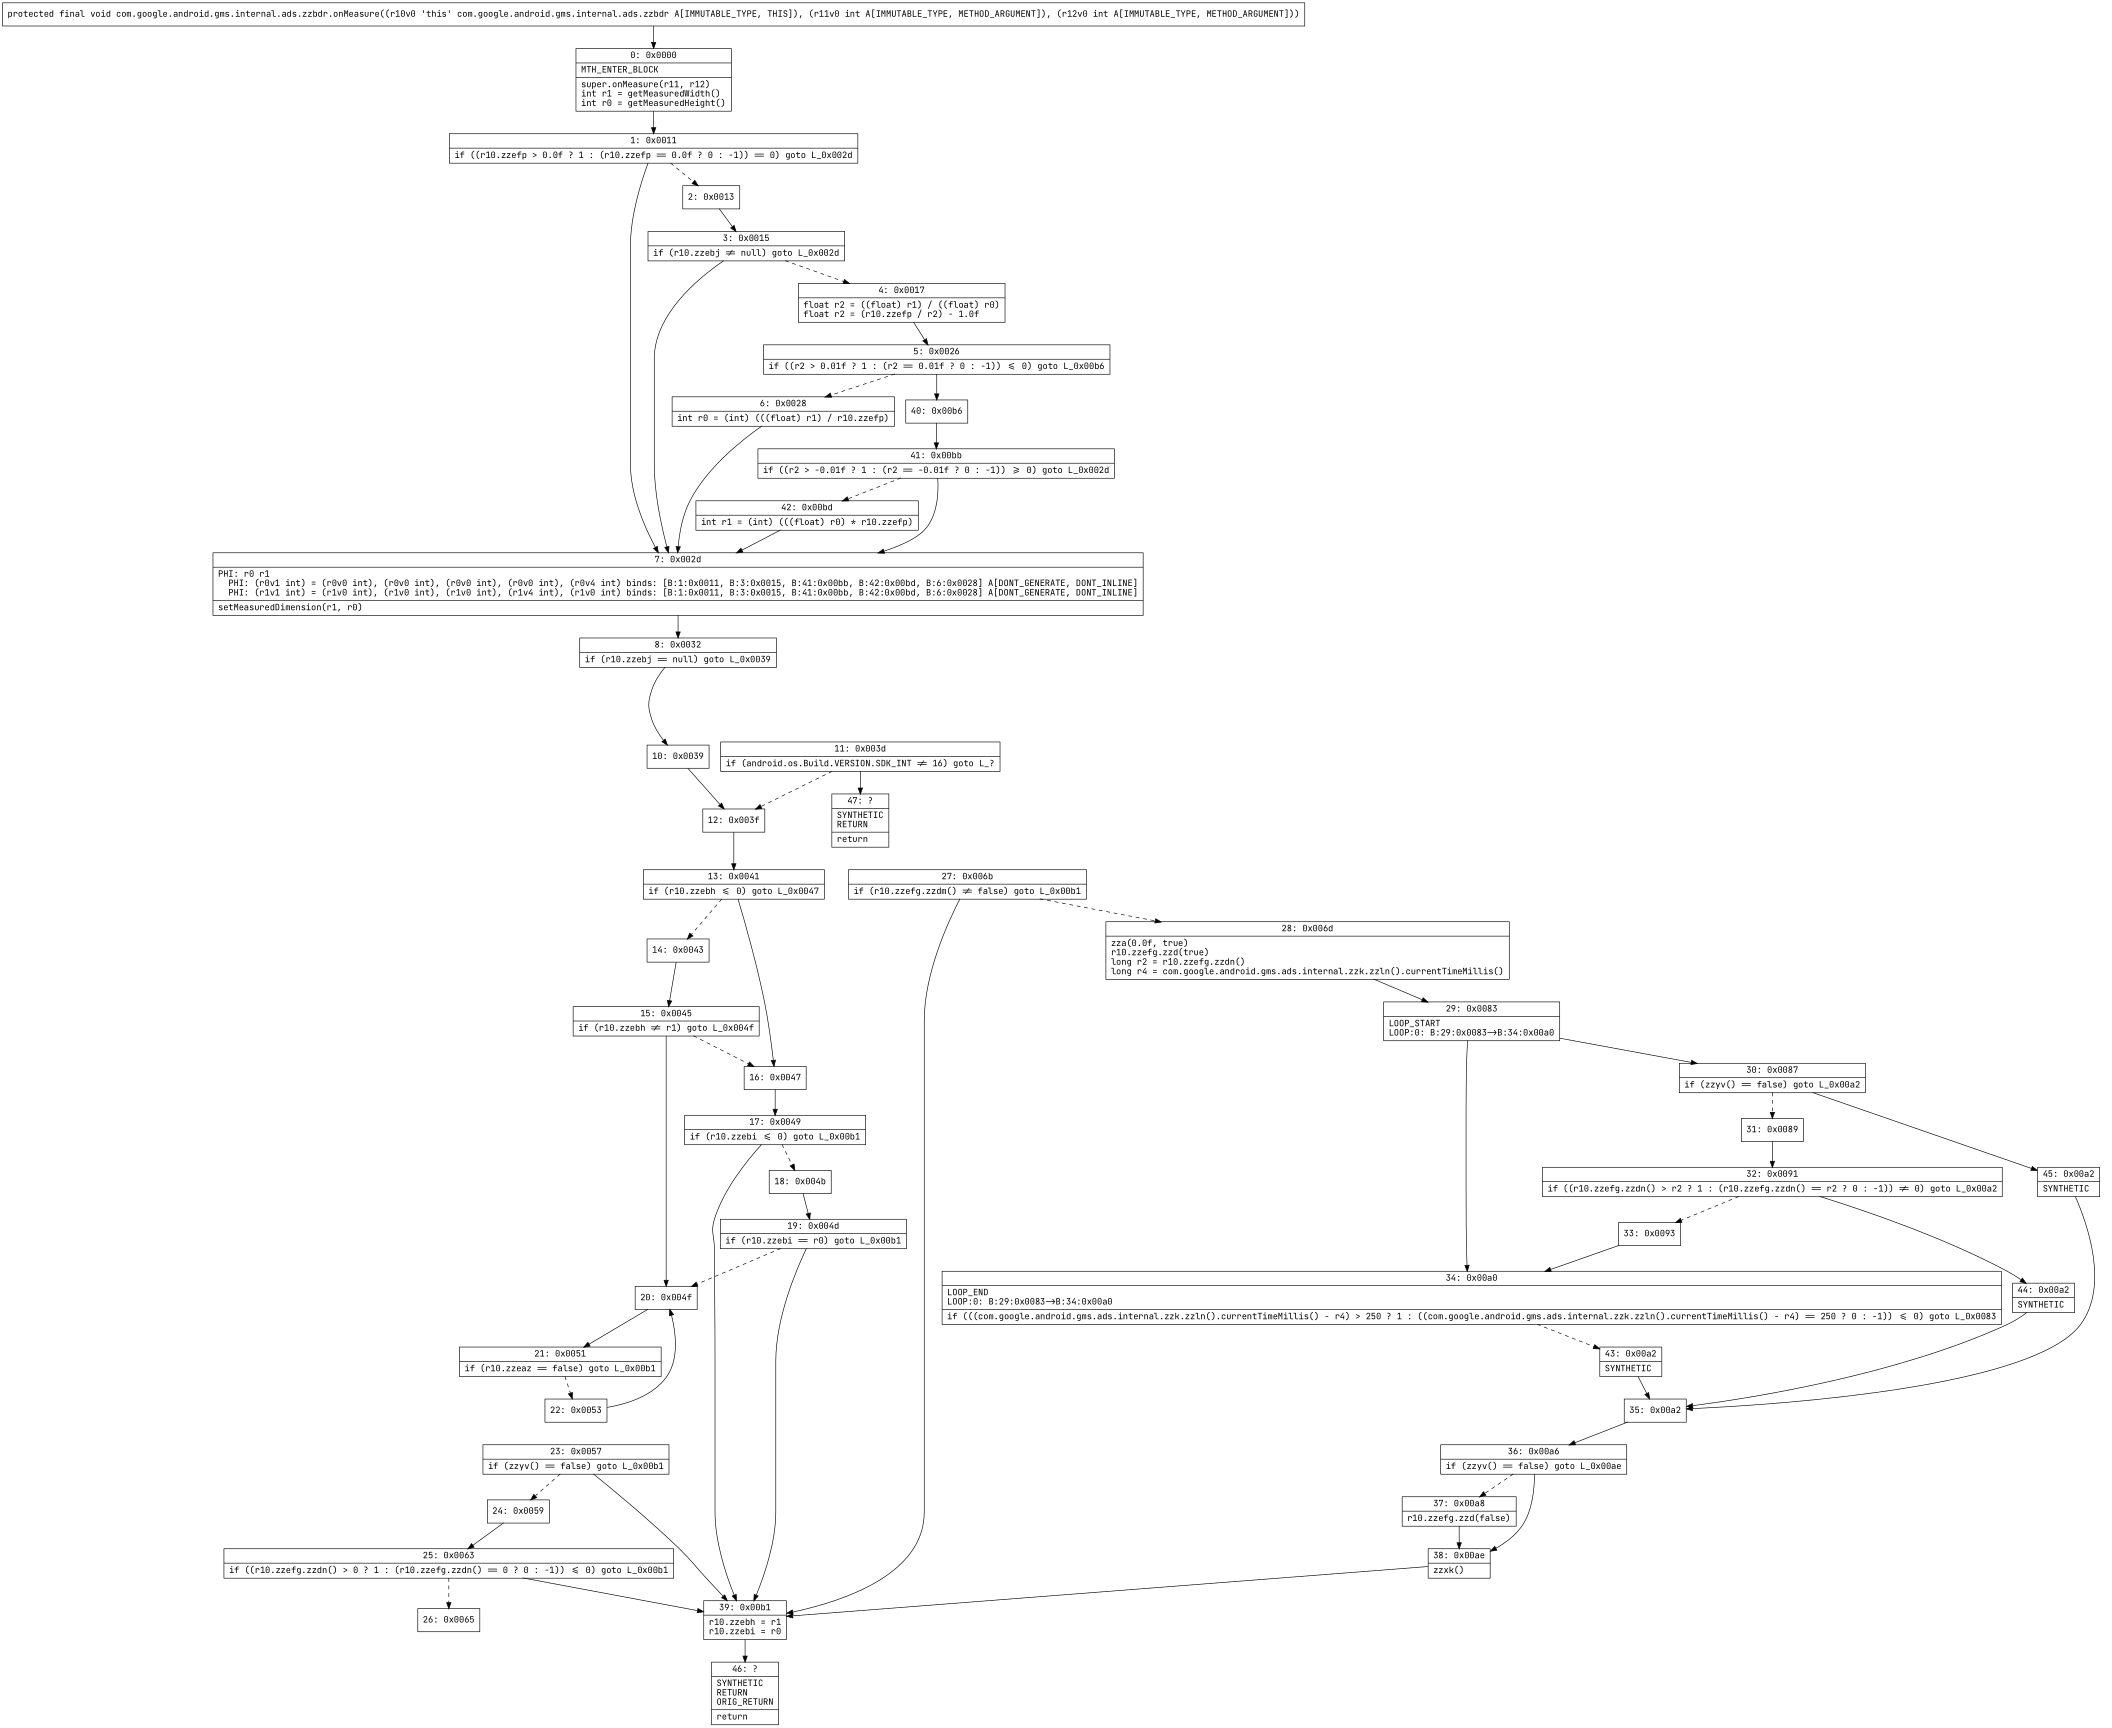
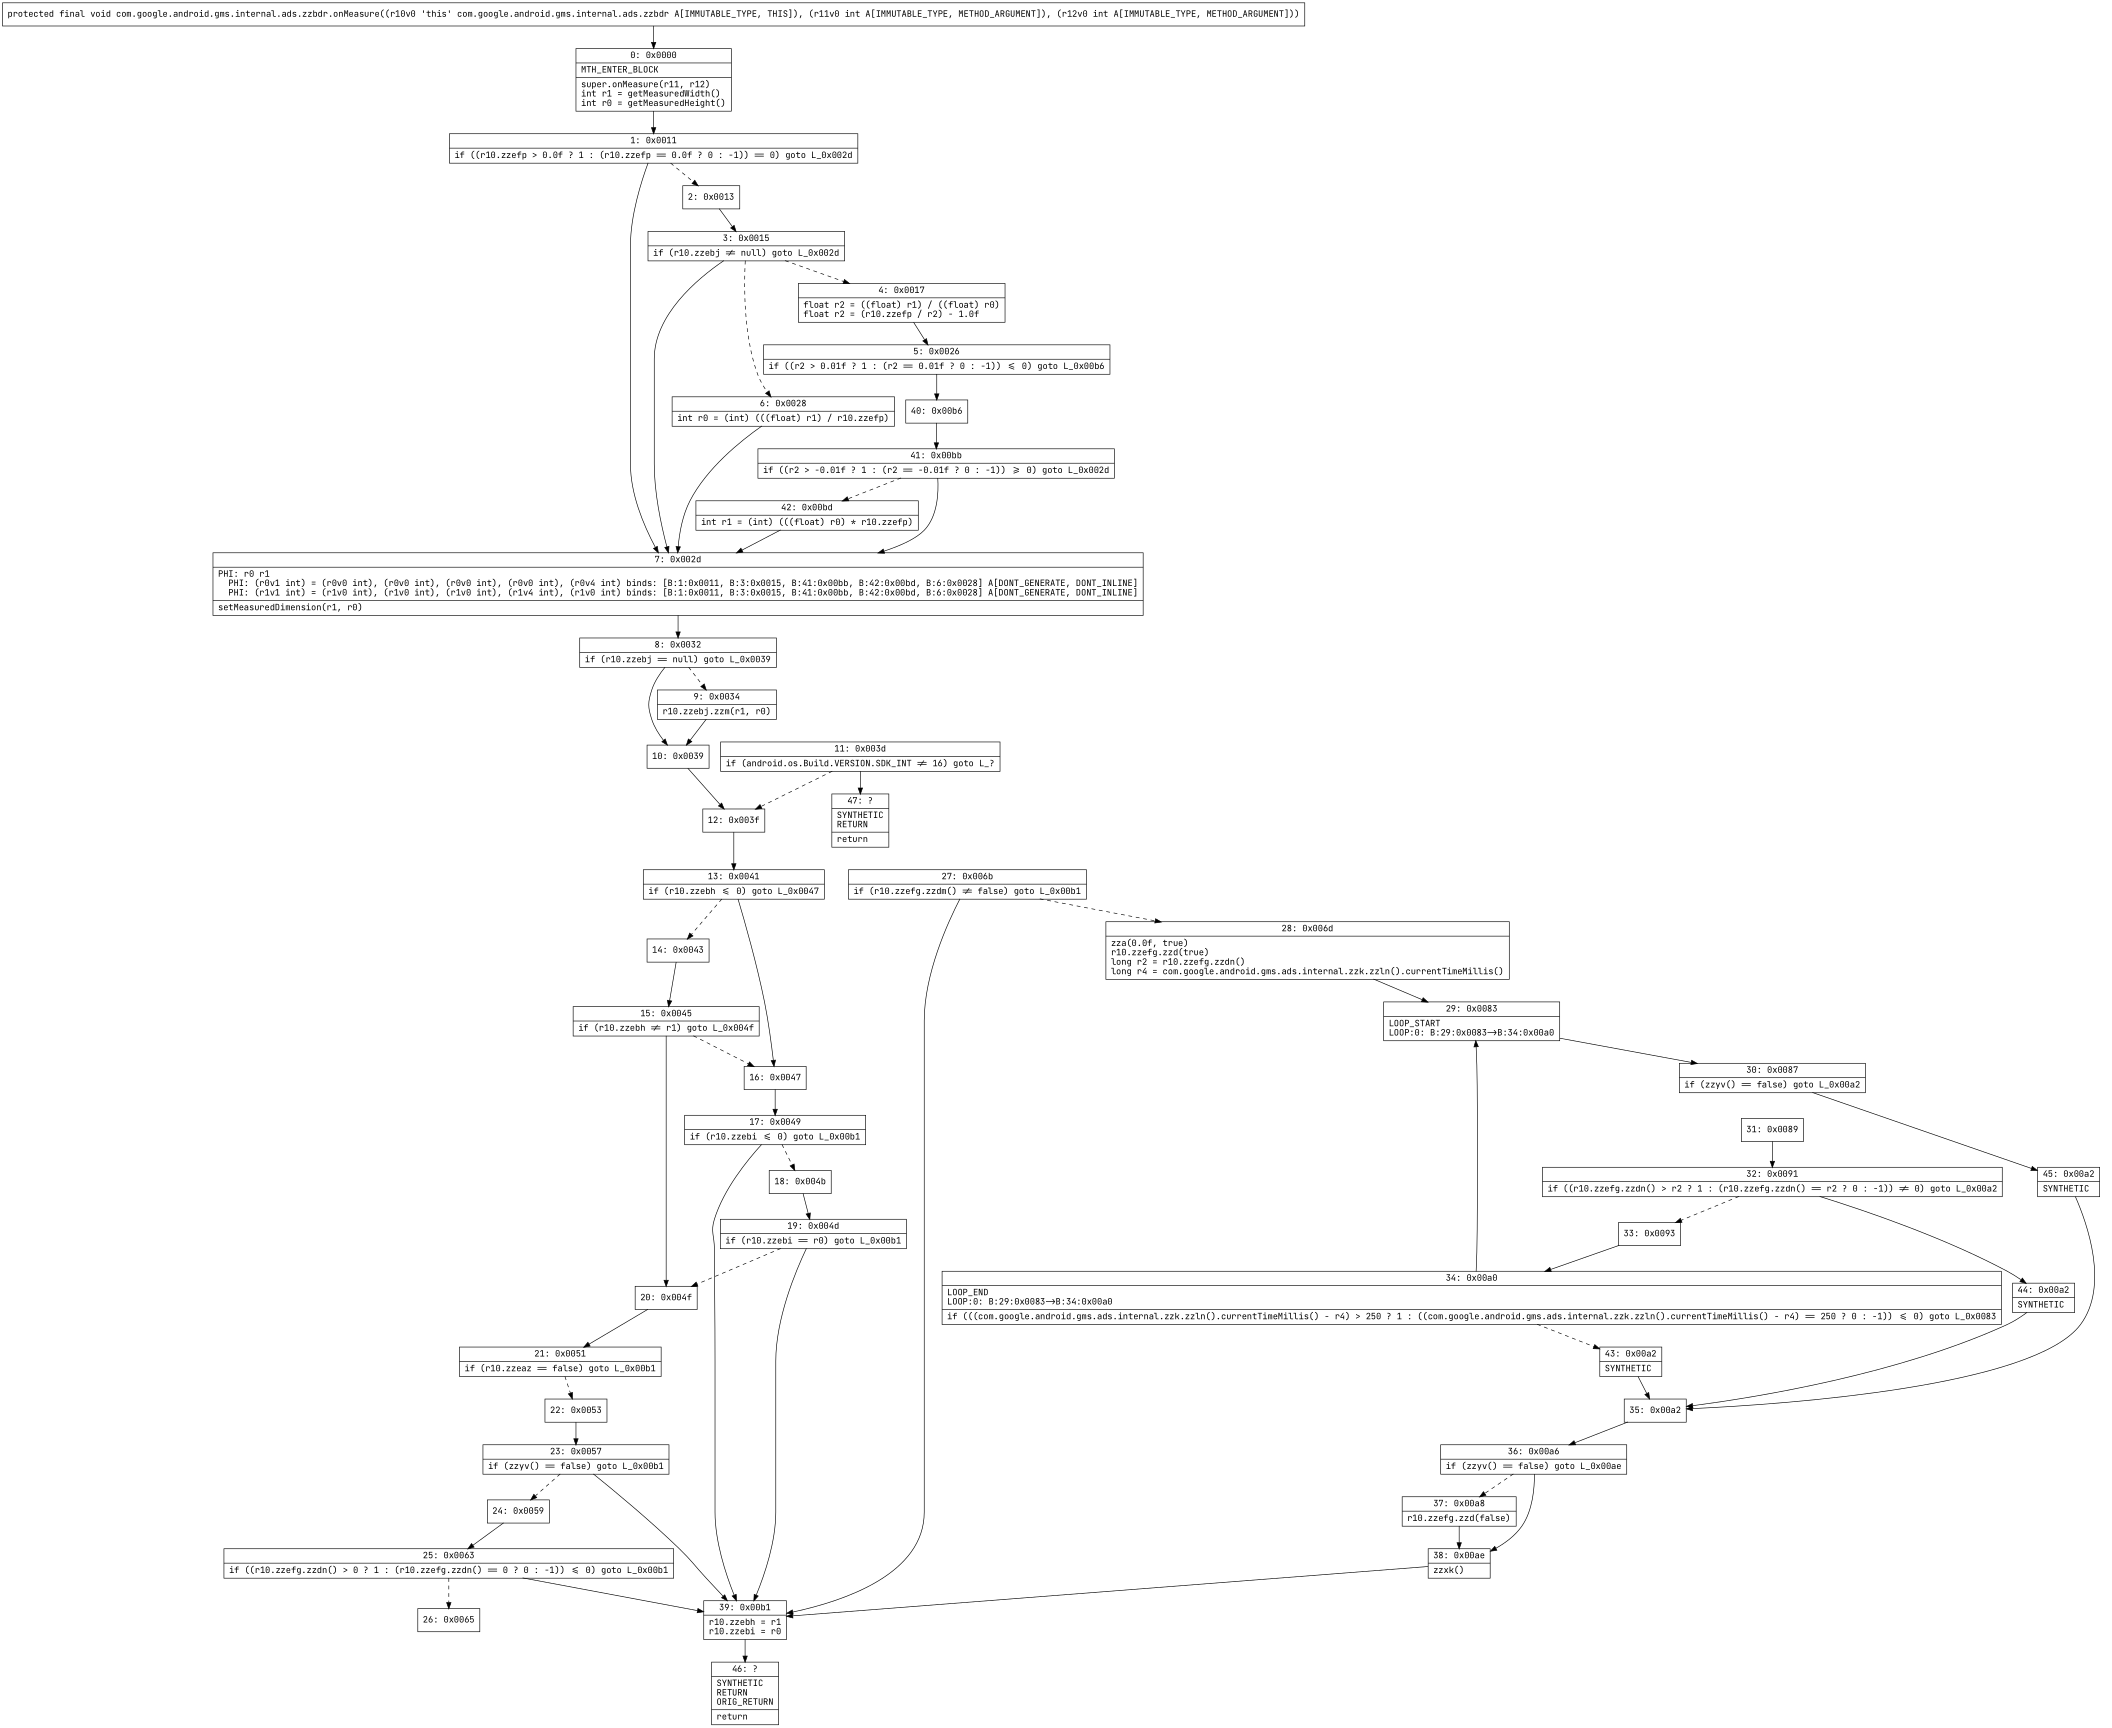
  digraph {
    fontname="JetBrains Mono"
    node [fontname="JetBrains Mono" shape=record]
    edge [fontname="JetBrains Mono"]
    n1 [label="{0\:\ 0x0000|MTH_ENTER_BLOCK\l|super.onMeasure(r11, r12)\lint r1 = getMeasuredWidth()\lint r0 = getMeasuredHeight()\l}"]
    n2 [label="{1\:\ 0x0011|if ((r10.zzefp \> 0.0f ? 1 : (r10.zzefp == 0.0f ? 0 : \-1)) == 0) goto L_0x002d\l}"]
    n3 [label="{2\:\ 0x0013}"]
    n4 [label="{7\:\ 0x002d|PHI: r0 r1 \l  PHI: (r0v1 int) = (r0v0 int), (r0v0 int), (r0v0 int), (r0v0 int), (r0v4 int) binds: [B:1:0x0011, B:3:0x0015, B:41:0x00bb, B:42:0x00bd, B:6:0x0028] A[DONT_GENERATE, DONT_INLINE]\l  PHI: (r1v1 int) = (r1v0 int), (r1v0 int), (r1v0 int), (r1v4 int), (r1v0 int) binds: [B:1:0x0011, B:3:0x0015, B:41:0x00bb, B:42:0x00bd, B:6:0x0028] A[DONT_GENERATE, DONT_INLINE]\l|setMeasuredDimension(r1, r0)\l}"]
    n5 [label="{3\:\ 0x0015|if (r10.zzebj != null) goto L_0x002d\l}"]
    n6 [label="{8\:\ 0x0032|if (r10.zzebj == null) goto L_0x0039\l}"]
    n7 [label="{4\:\ 0x0017|float r2 = ((float) r1) \/ ((float) r0)\lfloat r2 = (r10.zzefp \/ r2) \- 1.0f\l}"]
    n8 [label="{5\:\ 0x0026|if ((r2 \> 0.01f ? 1 : (r2 == 0.01f ? 0 : \-1)) \<= 0) goto L_0x00b6\l}"]
    n9 [label="{6\:\ 0x0028|int r0 = (int) (((float) r1) \/ r10.zzefp)\l}"]
    n10 [label="{40\:\ 0x00b6}"]
    n11 [label="{41\:\ 0x00bb|if ((r2 \> \-0.01f ? 1 : (r2 == \-0.01f ? 0 : \-1)) \>= 0) goto L_0x002d\l}"]
+   n12 [label="{9\:\ 0x0034|r10.zzebj.zzm(r1, r0)\l}"]
    n13 [label="{10\:\ 0x0039}"]
    n14 [label="{12\:\ 0x003f}"]
    n15 [label="{11\:\ 0x003d|if (android.os.Build.VERSION.SDK_INT != 16) goto L_?\l}"]
    n16 [label="{47\:\ ?|SYNTHETIC\lRETURN\l|return\l}"]
    n17 [label="{13\:\ 0x0041|if (r10.zzebh \<= 0) goto L_0x0047\l}"]
    n18 [label="{14\:\ 0x0043}"]
    n19 [label="{16\:\ 0x0047}"]
    n20 [label="{15\:\ 0x0045|if (r10.zzebh != r1) goto L_0x004f\l}"]
    n21 [label="{17\:\ 0x0049|if (r10.zzebi \<= 0) goto L_0x00b1\l}"]
    n22 [label="{20\:\ 0x004f}"]
    n23 [label="{21\:\ 0x0051|if (r10.zzeaz == false) goto L_0x00b1\l}"]
    n24 [label="{18\:\ 0x004b}"]
    n25 [label="{39\:\ 0x00b1|r10.zzebh = r1\lr10.zzebi = r0\l}"]
    n26 [label="{19\:\ 0x004d|if (r10.zzebi == r0) goto L_0x00b1\l}"]
    n27 [label="{46\:\ ?|SYNTHETIC\lRETURN\lORIG_RETURN\l|return\l}"]
    n28 [label="{22\:\ 0x0053}"]
    n29 [label="{23\:\ 0x0057|if (zzyv() == false) goto L_0x00b1\l}"]
    n30 [label="{24\:\ 0x0059}"]
    n31 [label="{25\:\ 0x0063|if ((r10.zzefg.zzdn() \> 0 ? 1 : (r10.zzefg.zzdn() == 0 ? 0 : \-1)) \<= 0) goto L_0x00b1\l}"]
    n32 [label="{26\:\ 0x0065}"]
    n33 [label="{27\:\ 0x006b|if (r10.zzefg.zzdm() != false) goto L_0x00b1\l}"]
    n34 [label="{28\:\ 0x006d|zza(0.0f, true)\lr10.zzefg.zzd(true)\llong r2 = r10.zzefg.zzdn()\llong r4 = com.google.android.gms.ads.internal.zzk.zzln().currentTimeMillis()\l}"]
    n35 [label="{29\:\ 0x0083|LOOP_START\lLOOP:0: B:29:0x0083\-\>B:34:0x00a0\l}"]
    n36 [label="{30\:\ 0x0087|if (zzyv() == false) goto L_0x00a2\l}"]
    n37 [label="{31\:\ 0x0089}"]
    n38 [label="{45\:\ 0x00a2|SYNTHETIC\l}"]
    n39 [label="{32\:\ 0x0091|if ((r10.zzefg.zzdn() \> r2 ? 1 : (r10.zzefg.zzdn() == r2 ? 0 : \-1)) != 0) goto L_0x00a2\l}"]
    n40 [label="{35\:\ 0x00a2}"]
    n41 [label="{33\:\ 0x0093}"]
    n42 [label="{44\:\ 0x00a2|SYNTHETIC\l}"]
    n43 [label="{34\:\ 0x00a0|LOOP_END\lLOOP:0: B:29:0x0083\-\>B:34:0x00a0\l|if (((com.google.android.gms.ads.internal.zzk.zzln().currentTimeMillis() \- r4) \> 250 ? 1 : ((com.google.android.gms.ads.internal.zzk.zzln().currentTimeMillis() \- r4) == 250 ? 0 : \-1)) \<= 0) goto L_0x0083\l}"]
    n44 [label="{43\:\ 0x00a2|SYNTHETIC\l}"]
    n45 [label="{36\:\ 0x00a6|if (zzyv() == false) goto L_0x00ae\l}"]
    n46 [label="{37\:\ 0x00a8|r10.zzefg.zzd(false)\l}"]
    n47 [label="{38\:\ 0x00ae|zzxk()\l}"]
    n48 [label="{42\:\ 0x00bd|int r1 = (int) (((float) r0) * r10.zzefp)\l}"]
    n49 [label="{protected final void com.google.android.gms.internal.ads.zzbdr.onMeasure((r10v0 'this' com.google.android.gms.internal.ads.zzbdr A[IMMUTABLE_TYPE, THIS]), (r11v0 int A[IMMUTABLE_TYPE, METHOD_ARGUMENT]), (r12v0 int A[IMMUTABLE_TYPE, METHOD_ARGUMENT])) }"]
    n1 -> n2
    n2 -> n3 [style=dashed]
    n2 -> n4
    n3 -> n5
    n4 -> n6
    n5 -> n4
    n5 -> n7 [style=dashed]
+   n6 -> n12 [style=dashed]
    n6 -> n13
    n7 -> n8
-   n8 -> n9 [style=dashed]
+   n5 -> n9 [style=dashed]
    n8 -> n10
    n9 -> n4
    n10 -> n11
    n11 -> n4
    n11 -> n48 [style=dashed]
+   n12 -> n13
    n13 -> n14
    n14 -> n17
    n15 -> n14 [style=dashed]
    n15 -> n16
    n17 -> n18 [style=dashed]
    n17 -> n19
    n18 -> n20
    n19 -> n21
    n20 -> n19 [style=dashed]
    n20 -> n22
    n21 -> n24 [style=dashed]
    n21 -> n25
    n22 -> n23
    n23 -> n28 [style=dashed]
    n24 -> n26
    n25 -> n27
    n26 -> n22 [style=dashed]
    n26 -> n25
-   n28 -> n22
+   n28 -> n29
    n29 -> n25
    n29 -> n30 [style=dashed]
    n30 -> n31
    n31 -> n25
    n31 -> n32 [style=dashed]
    n33 -> n25
    n33 -> n34 [style=dashed]
    n34 -> n35
    n35 -> n36
-   n36 -> n37 [style=dashed]
    n36 -> n38
    n37 -> n39
    n38 -> n40
    n39 -> n41 [style=dashed]
    n39 -> n42
    n40 -> n45
    n41 -> n43
    n42 -> n40
-   n35 -> n43
+   n43 -> n35
    n43 -> n44 [style=dashed]
    n44 -> n40
    n45 -> n46 [style=dashed]
    n45 -> n47
    n46 -> n47
    n47 -> n25
    n48 -> n4
    n49 -> n1
  }
